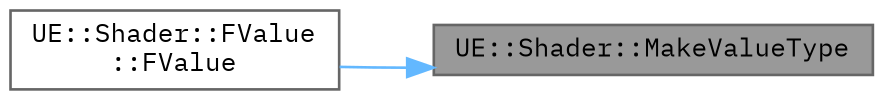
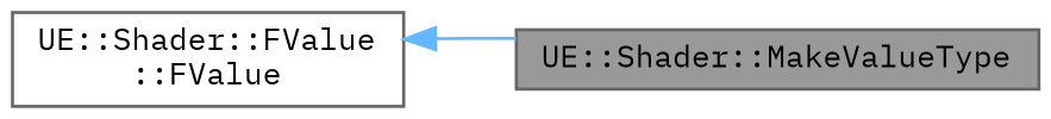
  digraph {
    rankdir=RL
    fontname="IBM Plex Mono"
    node [fontname="IBM Plex Mono" fontsize=10 shape=box style=filled]
    n1 [color=gray40 fillcolor=grey60 fontcolor=black height=0.2 label="UE::Shader::MakeValueType" width=0.4]
    n2 [color=grey40 fillcolor=white height=0.2 label="UE::Shader::FValue\l::FValue" width=0.4]
-   n1 -> n2 [color=steelblue1 dir=back fontname="IBM Plex Mono" fontsize=10 labelfontname=Helvetica labelfontsize=10 style=solid]
+   n2 -> n1 [color=steelblue1 dir=back fontname="IBM Plex Mono" fontsize=10 labelfontname=Helvetica labelfontsize=10 style=solid]
  }
